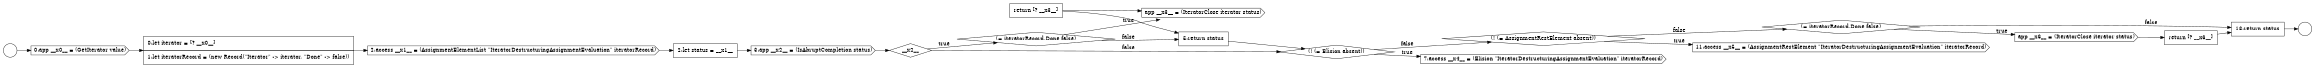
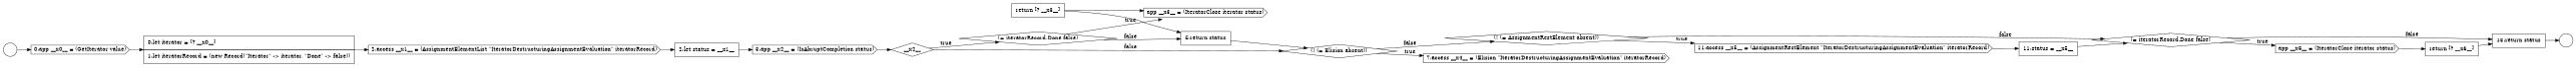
  digraph {
    rankdir=LR
    node [color=black fillcolor=white shape=cds style=filled]
    edge [color=black]
    n1 [label=<<font color="black">(! (= Elision absent))</font>> shape=diamond]
    n2 [label=<<font color="black">(! (= AssignmentRestElement absent))</font>> shape=diamond]
    n3 [label=<<font color="black">7:access __x4__ = (Elision &quot;IteratorDestructuringAssignmentEvaluation&quot; iteratorRecord)</font>>]
    n4 [label=<<font color="black">(= iteratorRecord.Done false)</font>> shape=diamond]
    n5 [label=<<font color="black">11:access __x5__ = (AssignmentRestElement &quot;IteratorDestructuringAssignmentEvaluation&quot; iteratorRecord)</font>>]
    n6 [label=<<font color="black">(= iteratorRecord.Done false)</font>> shape=diamond]
    n7 [label=<<font color="black">app __x3__ = (IteratorClose iterator status)</font>>]
    n8 [label=<<font color="black">     <table border="0" cellborder="1" cellspacing="0" cellpadding="10">       <tr><td align="left">5:return status</td></tr>     </table>   </font>> margin=0 shape=none]
    n9 [label=<<font color="black">     <table border="0" cellborder="1" cellspacing="0" cellpadding="10">       <tr><td align="left">return [? __x3__]</td></tr>     </table>   </font>> margin=0 shape=none]
    n10 [label=<<font color="black">     <table border="0" cellborder="1" cellspacing="0" cellpadding="10">       <tr><td align="left">0:let iterator = [? __x0__]</td></tr>       <tr><td align="left">1:let iteratorRecord = (new Record(&quot;Iterator&quot; -&gt; iterator, &quot;Done&quot; -&gt; false))</td></tr>     </table>   </font>> margin=0 shape=none]
    n11 [label=<<font color="black">2:access __x1__ = (AssignmentElementList &quot;IteratorDestructuringAssignmentEvaluation&quot; iteratorRecord)</font>>]
    n12 [label=<<font color="black">     <table border="0" cellborder="1" cellspacing="0" cellpadding="10">       <tr><td align="left">2:let status = __x1__</td></tr>     </table>   </font>> margin=0 shape=none]
    n13 [label=<<font color="black">3:app __x2__ = (IsAbruptCompletion status)</font>>]
    n14 [label=<<font color="black">__x2__</font>> shape=diamond]
    n15 [label=<<font color="black">     <table border="0" cellborder="1" cellspacing="0" cellpadding="10">       <tr><td align="left">13:return status</td></tr>     </table>   </font>> margin=0 shape=none]
    n16 [label=<<font color="black">app __x6__ = (IteratorClose iterator status)</font>>]
    n17 [label=" " shape=circle]
    n18 [label=<<font color="black">     <table border="0" cellborder="1" cellspacing="0" cellpadding="10">       <tr><td align="left">return [? __x6__]</td></tr>     </table>   </font>> margin=0 shape=none]
+   n19 [label=<<font color="black">     <table border="0" cellborder="1" cellspacing="0" cellpadding="10">       <tr><td align="left">11:status = __x5__</td></tr>     </table>   </font>> margin=0 shape=none]
    n20 [label=" " shape=circle]
    n21 [label=<<font color="black">0:app __x0__ = (GetIterator value)</font>>]
    n1 -> n2 [label=<<font color="black">false</font>>]
    n1 -> n3 [label=<<font color="black">true</font>>]
    n2 -> n4 [label=<<font color="black">false</font>>]
    n2 -> n5 [label=<<font color="black">true</font>>]
    n4 -> n15 [label=<<font color="black">false</font>>]
    n4 -> n16 [label=<<font color="black">true</font>>]
+   n5 -> n19
    n6 -> n7 [label=<<font color="black">true</font>>]
    n6 -> n8 [label=<<font color="black">false</font>>]
    n8 -> n1
    n9 -> n7
    n9 -> n8
    n10 -> n11
    n11 -> n12
    n12 -> n13
    n13 -> n14
    n14 -> n1 [label=<<font color="black">false</font>>]
    n14 -> n6 [label=<<font color="black">true</font>>]
    n15 -> n17
    n16 -> n18
    n18 -> n15
+   n19 -> n4
    n20 -> n21
    n21 -> n10
  }
